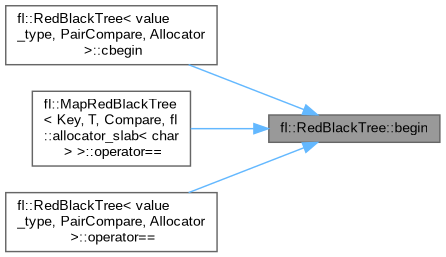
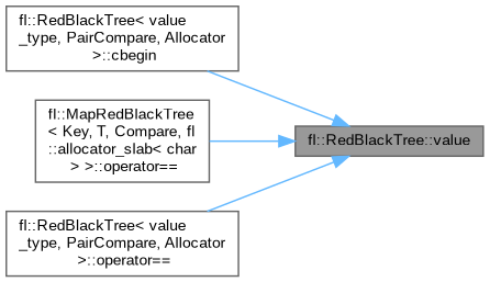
  digraph {
    rankdir=RL
    fontname="Liberation Sans"
    node [color=grey40 fillcolor=white fontname="Liberation Sans" fontsize=10 shape=box style=filled]
    edge [color=steelblue1 dir=back fontname="Liberation Sans" fontsize=10 labelfontname=Helvetica labelfontsize=10 style=solid]
-   n1 [color=gray40 fillcolor=grey60 fontcolor=black height=0.2 label="fl::RedBlackTree::begin" width=0.4]
+   n1 [color=gray40 fillcolor=grey60 fontcolor=black height=0.2 label="fl::RedBlackTree::value" width=0.4]
    n2 [height=0.2 label="fl::RedBlackTree\< value\l_type, PairCompare, Allocator\l \>::cbegin" width=0.4]
    n3 [height=0.2 label="fl::MapRedBlackTree\l\< Key, T, Compare, fl\l::allocator_slab\< char\l \> \>::operator==" width=0.4]
    n4 [height=0.2 label="fl::RedBlackTree\< value\l_type, PairCompare, Allocator\l \>::operator==" width=0.4]
    n1 -> n2
    n1 -> n3
    n1 -> n4
  }
